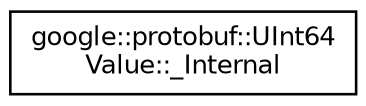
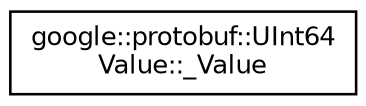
  digraph {
    rankdir=LR
-   n1 [color=black fillcolor=white fontname=Helvetica fontsize=10 height=0.2 label="google::protobuf::UInt64\lValue::_Internal" shape=record style=filled width=0.4]
+   n1 [color=black fillcolor=white fontname=Helvetica fontsize=10 height=0.2 label="google::protobuf::UInt64\lValue::_Value" shape=record style=filled width=0.4]
  }
